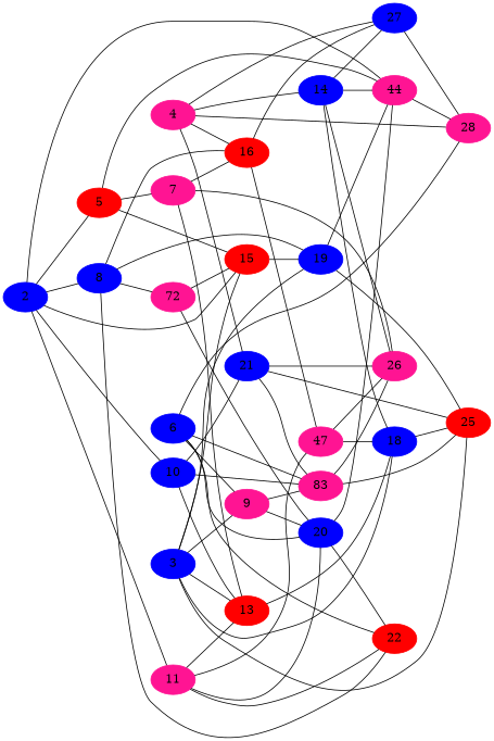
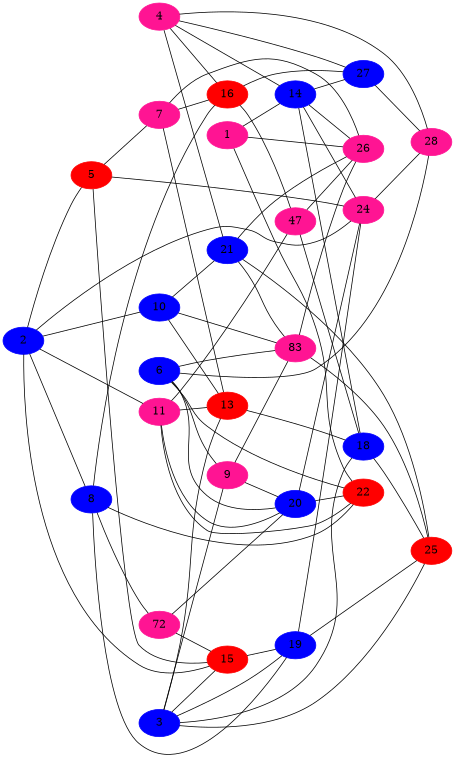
  graph {
    rankdir=LR
    node [color=blue style=filled]
    edge [weight=1.0]
    14
+   1 [color=deeppink]
    22 [color=red]
    26 [color=deeppink]
-   24 [color=deeppink label=44]
+   24 [color=deeppink]
    18
    27
    2
    5 [color=red]
    8
    10
    11 [color=deeppink]
    15 [color=red]
    7 [color=deeppink]
    19
    16 [color=red]
    n17 [color=deeppink label=72]
    13 [color=red]
    21
    n20 [color=deeppink label=83]
    20
    n22 [color=deeppink label=47]
    28 [color=deeppink]
    3
    9 [color=deeppink]
    25 [color=red]
    4 [color=deeppink]
    6
    14 -- 26
    14 -- 24
    14 -- 18
    14 -- 27
+   1 -- 14
+   1 -- 22 [weight=2.0]
+   1 -- 26
    24 -- 28
    18 -- 25
    27 -- 28
    2 -- 24
    2 -- 5
    2 -- 8
    2 -- 10
    2 -- 11
    2 -- 15
    5 -- 24
    5 -- 15
    5 -- 7
    8 -- 22
    8 -- 19
    8 -- 16 [weight=2.0]
    8 -- n17
    10 -- 13 [weight=2.0]
    10 -- 21 [weight=2.0]
    10 -- n20
    11 -- 22
    11 -- 13
    11 -- 20
    11 -- n22 [weight=2.0]
    15 -- 19
    7 -- 26
    7 -- 16
    7 -- 13
    19 -- 24
    19 -- 25 [weight=2.0]
    16 -- 27
    16 -- n22
    n17 -- 15 [weight=2.0]
    n17 -- 20
    13 -- 18
    21 -- 26
    21 -- n20
    21 -- 25
    n20 -- 26
    n20 -- 25
    20 -- 22
    20 -- 24
    n22 -- 26
    n22 -- 18 [weight=2.0]
    3 -- 18
    3 -- 15
    3 -- 19
    3 -- 13
    3 -- 9
    3 -- 25
    9 -- n20
    9 -- 20
    4 -- 14
    4 -- 27
    4 -- 16
    4 -- 21
    4 -- 28 [weight=2.0]
    6 -- 22
    6 -- n20
    6 -- 20
    6 -- 28 [weight=2.0]
    6 -- 9
  }
